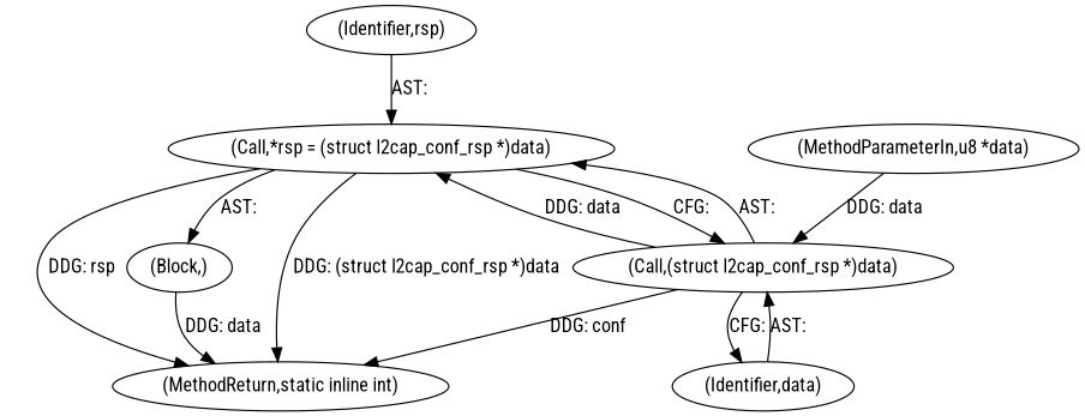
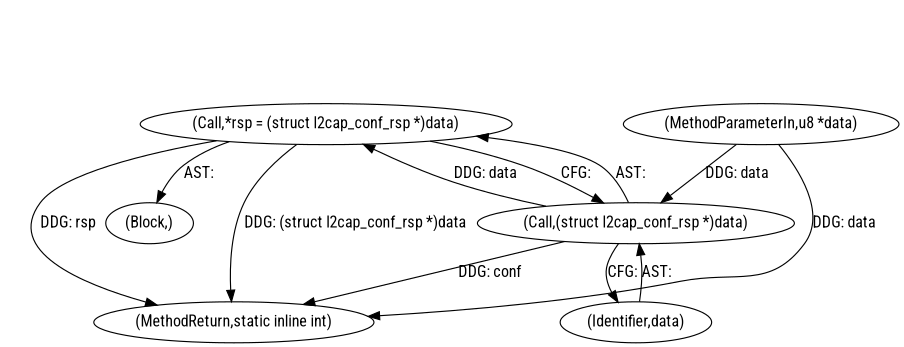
  digraph {
    fontname="Roboto Condensed"
    node [fontname="Roboto Condensed"]
    edge [fontname="Roboto Condensed"]
    n1 [label="(Call,*rsp = (struct l2cap_conf_rsp *)data)"]
    n2 [label="(Call,(struct l2cap_conf_rsp *)data)"]
    n3 [label="(MethodReturn,static inline int)"]
    n4 [label="(Block,)"]
    n5 [label="(Identifier,data)"]
    n6 [label="(MethodParameterIn,u8 *data)"]
-   n7 [label="(Identifier,rsp)"]
    n1 -> n2 [label="CFG: "]
    n1 -> n3 [label="DDG: rsp"]
    n1 -> n3 [label="DDG: (struct l2cap_conf_rsp *)data"]
    n1 -> n4 [label="AST: "]
    n2 -> n1 [label="AST: "]
    n2 -> n1 [label="DDG: data"]
    n2 -> n3 [label="DDG: conf"]
    n2 -> n5 [label="CFG: "]
    n5 -> n2 [label="AST: "]
    n6 -> n2 [label="DDG: data"]
-   n4 -> n3 [label="DDG: data"]
-   n7 -> n1 [label="AST: "]
+   n6 -> n3 [label="DDG: data"]
  }
